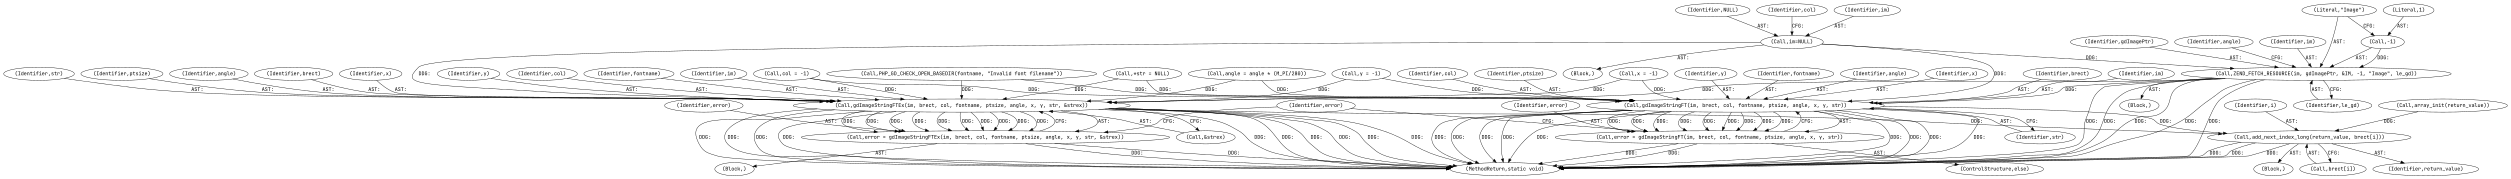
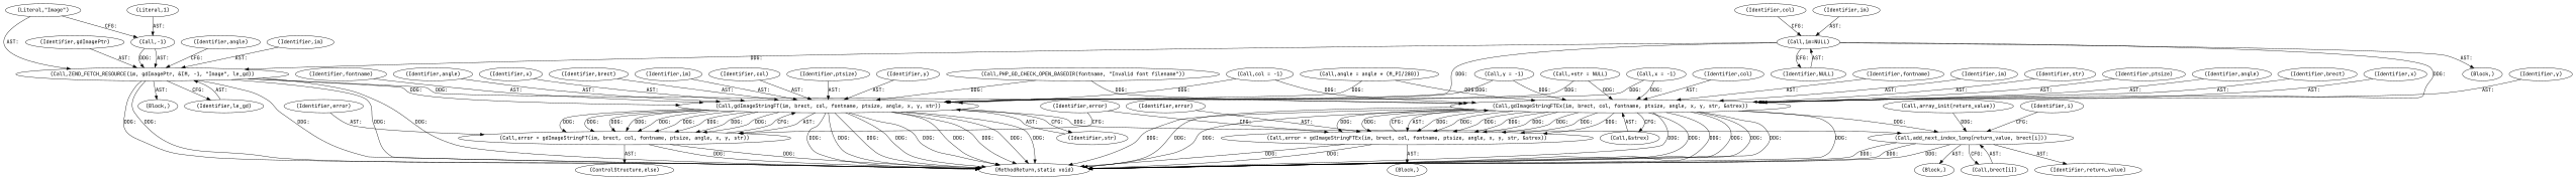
  digraph {
    fontname="JetBrains Mono"
    node [fontname="JetBrains Mono"]
    edge [fontname="JetBrains Mono"]
    n1 [label="(Call,ZEND_FETCH_RESOURCE(im, gdImagePtr, &IM, -1, \"Image\", le_gd))"]
    n2 [label="(Call,gdImageStringFTEx(im, brect, col, fontname, ptsize, angle, x, y, str, &strex))"]
    n3 [label="(Call,gdImageStringFT(im, brect, col, fontname, ptsize, angle, x, y, str))"]
    n4 [label="(Block,)"]
    n5 [label="(Identifier,le_gd)"]
    n6 [label="(MethodReturn,static void)"]
    n7 [label="(Call,error = gdImageStringFTEx(im, brect, col, fontname, ptsize, angle, x, y, str, &strex))"]
    n8 [label="(Call,add_next_index_long(return_value, brect[i]))"]
    n9 [label="(Call,&strex)"]
    n10 [label="(Call,error = gdImageStringFT(im, brect, col, fontname, ptsize, angle, x, y, str))"]
    n11 [label="(Identifier,str)"]
    n12 [label="(Call,im=NULL)"]
    n13 [label="(Identifier,NULL)"]
    n14 [label="(Block,)"]
    n15 [label="(Call,-1)"]
    n16 [label="(Literal,1)"]
    n17 [label="(Block,)"]
    n18 [label="(Block,)"]
    n19 [label="(Call,brect[i])"]
    n20 [label="(Identifier,return_value)"]
    n21 [label="(ControlStructure,else)"]
    n22 [label="(Identifier,im)"]
    n23 [label="(Call,array_init(return_value))"]
    n24 [label="(Identifier,gdImagePtr)"]
    n25 [label="(Identifier,str)"]
    n26 [label="(Identifier,brect)"]
    n27 [label="(Call,PHP_GD_CHECK_OPEN_BASEDIR(fontname, \"Invalid font filename\"))"]
    n28 [label="(Call,y = -1)"]
    n29 [label="(Identifier,im)"]
    n30 [label="(Call,col = -1)"]
    n31 [label="(Identifier,ptsize)"]
    n32 [label="(Identifier,angle)"]
    n33 [label="(Identifier,angle)"]
    n34 [label="(Identifier,col)"]
    n35 [label="(Identifier,ptsize)"]
    n36 [label="(Identifier,brect)"]
    n37 [label="(Identifier,col)"]
    n38 [label="(Identifier,y)"]
    n39 [label="(Identifier,fontname)"]
    n40 [label="(Identifier,x)"]
    n41 [label="(Identifier,angle)"]
    n42 [label="(Call,*str = NULL)"]
    n43 [label="(Call,angle = angle * (M_PI/280))"]
    n44 [label="(Identifier,y)"]
    n45 [label="(Identifier,col)"]
    n46 [label="(Identifier,im)"]
    n47 [label="(Call,x = -1)"]
    n48 [label="(Identifier,im)"]
    n49 [label="(Identifier,error)"]
    n50 [label="(Identifier,i)"]
    n51 [label="(Identifier,x)"]
    n52 [label="(Identifier,error)"]
    n53 [label="(Literal,\"Image\")"]
    n54 [label="(Identifier,error)"]
    n55 [label="(Identifier,fontname)"]
    n1 -> n2 [label="DDG: "]
    n1 -> n3 [label="DDG: "]
    n1 -> n4 [label="AST: "]
    n1 -> n5 [label="CFG: "]
    n1 -> n6 [label="DDG: "]
    n1 -> n6 [label="DDG: "]
    n1 -> n6 [label="DDG: "]
    n1 -> n6 [label="DDG: "]
    n1 -> n6 [label="DDG: "]
    n2 -> n6 [label="DDG: "]
    n2 -> n6 [label="DDG: "]
    n2 -> n6 [label="DDG: "]
    n2 -> n6 [label="DDG: "]
    n2 -> n6 [label="DDG: "]
    n2 -> n6 [label="DDG: "]
    n2 -> n6 [label="DDG: "]
    n2 -> n6 [label="DDG: "]
    n2 -> n6 [label="DDG: "]
    n2 -> n6 [label="DDG: "]
    n2 -> n7 [label="AST: "]
    n2 -> n7 [label="DDG: "]
    n2 -> n7 [label="DDG: "]
    n2 -> n7 [label="DDG: "]
    n2 -> n7 [label="DDG: "]
    n2 -> n7 [label="DDG: "]
    n2 -> n7 [label="DDG: "]
    n2 -> n7 [label="DDG: "]
    n2 -> n7 [label="DDG: "]
    n2 -> n7 [label="DDG: "]
    n2 -> n7 [label="DDG: "]
    n2 -> n8 [label="DDG: "]
    n2 -> n9 [label="CFG: "]
    n3 -> n6 [label="DDG: "]
    n3 -> n6 [label="DDG: "]
    n3 -> n6 [label="DDG: "]
    n3 -> n6 [label="DDG: "]
    n3 -> n6 [label="DDG: "]
    n3 -> n6 [label="DDG: "]
    n3 -> n6 [label="DDG: "]
    n3 -> n6 [label="DDG: "]
    n3 -> n6 [label="DDG: "]
    n3 -> n8 [label="DDG: "]
    n3 -> n10 [label="AST: "]
    n3 -> n10 [label="DDG: "]
    n3 -> n10 [label="DDG: "]
    n3 -> n10 [label="DDG: "]
    n3 -> n10 [label="DDG: "]
    n3 -> n10 [label="DDG: "]
    n3 -> n10 [label="DDG: "]
    n3 -> n10 [label="DDG: "]
    n3 -> n10 [label="DDG: "]
    n3 -> n10 [label="DDG: "]
    n3 -> n11 [label="CFG: "]
    n5 -> n1 [label="AST: "]
    n7 -> n2 [label="CFG: "]
    n7 -> n6 [label="DDG: "]
    n7 -> n6 [label="DDG: "]
    n7 -> n17 [label="AST: "]
    n8 -> n6 [label="DDG: "]
    n8 -> n6 [label="DDG: "]
    n8 -> n6 [label="DDG: "]
    n8 -> n18 [label="AST: "]
    n8 -> n19 [label="CFG: "]
    n8 -> n20 [label="AST: "]
    n9 -> n2 [label="AST: "]
    n10 -> n3 [label="CFG: "]
    n10 -> n6 [label="DDG: "]
    n10 -> n6 [label="DDG: "]
    n10 -> n21 [label="AST: "]
    n11 -> n3 [label="AST: "]
    n12 -> n1 [label="DDG: "]
    n12 -> n2 [label="DDG: "]
    n12 -> n3 [label="DDG: "]
+   n12 -> n13 [label="CFG: "]
    n12 -> n14 [label="AST: "]
    n13 -> n12 [label="AST: "]
    n15 -> n1 [label="AST: "]
    n15 -> n1 [label="DDG: "]
    n16 -> n15 [label="AST: "]
    n19 -> n8 [label="AST: "]
    n22 -> n2 [label="AST: "]
    n23 -> n8 [label="DDG: "]
    n24 -> n1 [label="AST: "]
    n25 -> n2 [label="AST: "]
    n26 -> n3 [label="AST: "]
    n27 -> n2 [label="DDG: "]
    n27 -> n3 [label="DDG: "]
    n28 -> n2 [label="DDG: "]
    n28 -> n3 [label="DDG: "]
    n29 -> n3 [label="AST: "]
    n30 -> n2 [label="DDG: "]
    n30 -> n3 [label="DDG: "]
    n31 -> n2 [label="AST: "]
    n32 -> n2 [label="AST: "]
    n33 -> n1 [label="CFG: "]
    n34 -> n3 [label="AST: "]
    n35 -> n3 [label="AST: "]
    n36 -> n2 [label="AST: "]
    n37 -> n12 [label="CFG: "]
    n38 -> n3 [label="AST: "]
    n39 -> n3 [label="AST: "]
    n40 -> n2 [label="AST: "]
    n41 -> n3 [label="AST: "]
    n42 -> n2 [label="DDG: "]
    n42 -> n3 [label="DDG: "]
    n43 -> n2 [label="DDG: "]
    n43 -> n3 [label="DDG: "]
    n44 -> n2 [label="AST: "]
    n45 -> n2 [label="AST: "]
    n46 -> n1 [label="AST: "]
    n47 -> n2 [label="DDG: "]
    n47 -> n3 [label="DDG: "]
    n48 -> n12 [label="AST: "]
    n49 -> n7 [label="AST: "]
-   n50 -> n8 [label="AST: "]
+   n50 -> n8 [label="CFG: "]
    n51 -> n3 [label="AST: "]
    n52 -> n10 [label="AST: "]
    n53 -> n1 [label="AST: "]
    n53 -> n15 [label="CFG: "]
    n54 -> n7 [label="CFG: "]
    n54 -> n10 [label="CFG: "]
    n55 -> n2 [label="AST: "]
  }
